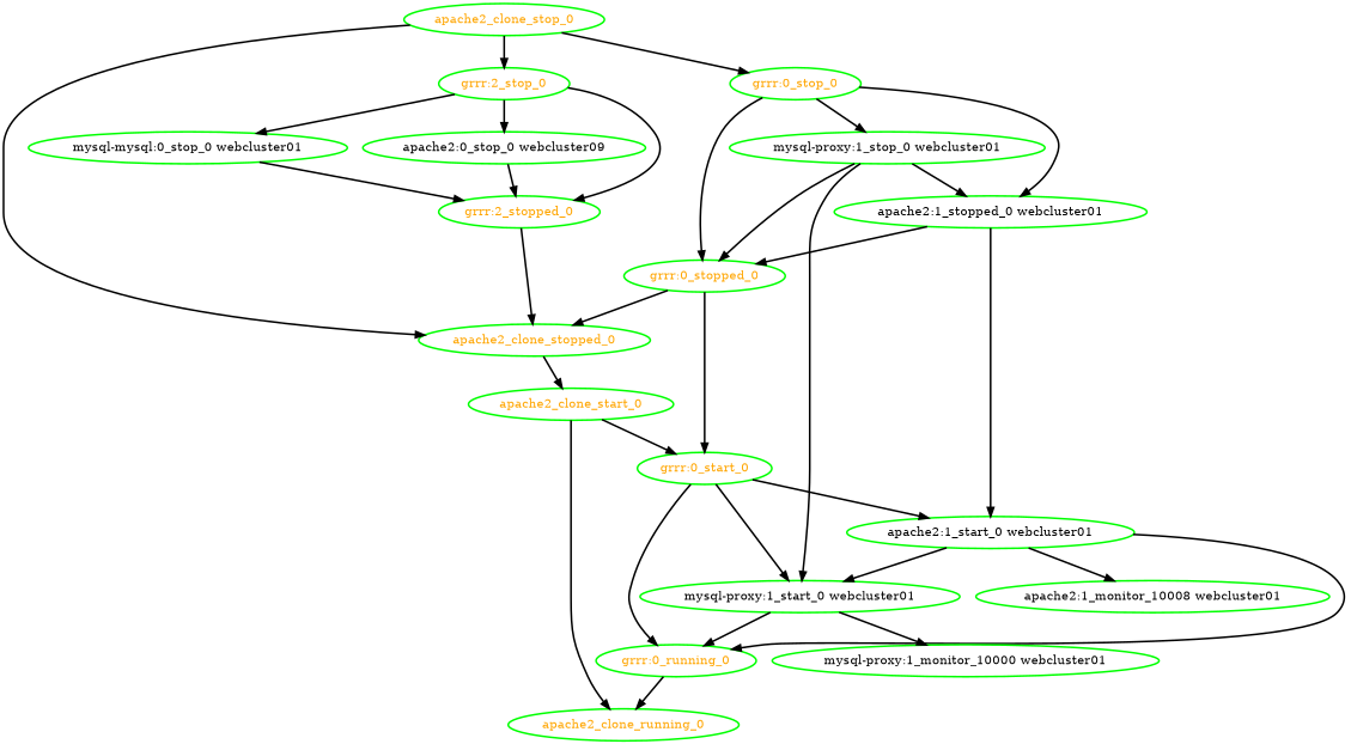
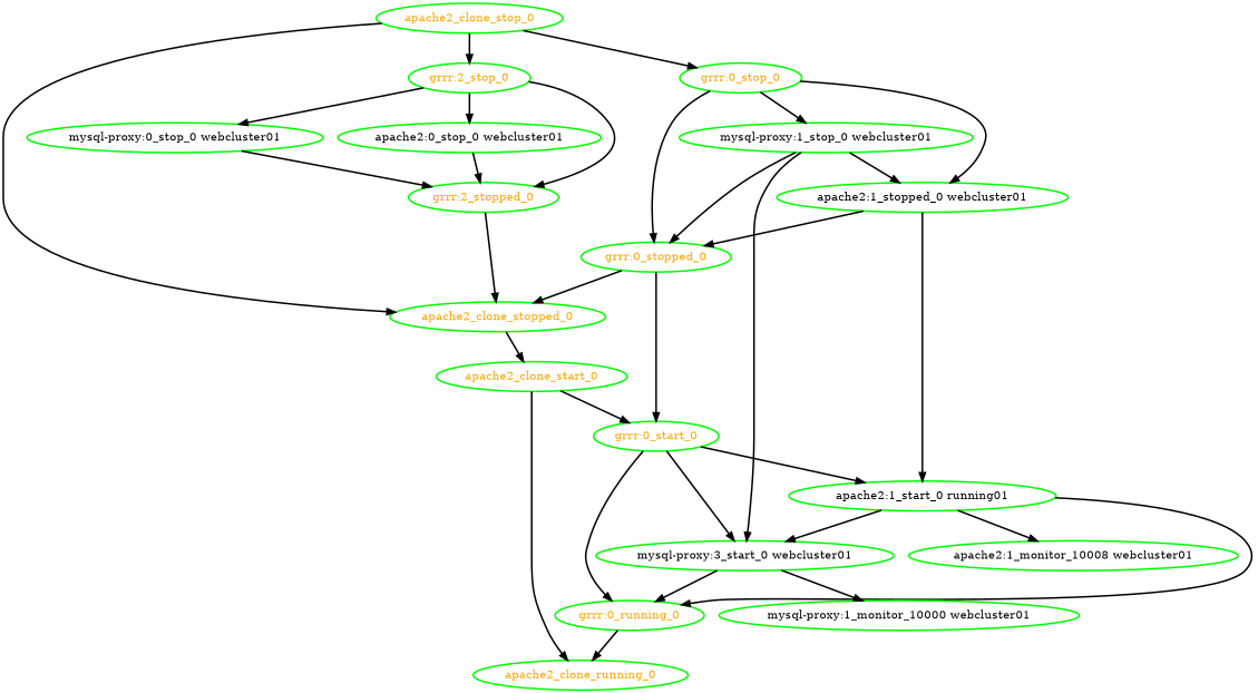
  digraph {
    node [color=green fontcolor=orange style=bold]
    edge [style=bold]
-   "apache2:0_stop_0 webcluster01" [fontcolor=black label="apache2:0_stop_0 webcluster09"]
+   "apache2:0_stop_0 webcluster01" [fontcolor=black]
    "grrr:2_stopped_0"
    apache2_clone_stopped_0
    apache2_clone_start_0
    n5 [fontcolor=black label="apache2:1_monitor_10008 webcluster01"]
-   "apache2:1_start_0 webcluster01" [fontcolor=black]
+   "apache2:1_start_0 webcluster01" [fontcolor=black label="apache2:1_start_0 running01"]
    "grrr:0_running_0"
-   "mysql-proxy:1_start_0 webcluster01" [fontcolor=black]
+   "mysql-proxy:1_start_0 webcluster01" [fontcolor=black label="mysql-proxy:3_start_0 webcluster01"]
    apache2_clone_running_0
    "mysql-proxy:1_monitor_10000 webcluster01" [fontcolor=black]
    n11 [fontcolor=black label="apache2:1_stopped_0 webcluster01"]
    "grrr:0_stopped_0"
    "grrr:0_start_0"
    apache2_clone_stop_0
    "grrr:0_stop_0"
    "grrr:2_stop_0"
    "mysql-proxy:1_stop_0 webcluster01" [fontcolor=black]
-   "mysql-proxy:0_stop_0 webcluster01" [fontcolor=black label="mysql-mysql:0_stop_0 webcluster01"]
+   "mysql-proxy:0_stop_0 webcluster01" [fontcolor=black]
    "apache2:0_stop_0 webcluster01" -> "grrr:2_stopped_0"
    "grrr:2_stopped_0" -> apache2_clone_stopped_0
    apache2_clone_stopped_0 -> apache2_clone_start_0
    apache2_clone_start_0 -> apache2_clone_running_0
    apache2_clone_start_0 -> "grrr:0_start_0"
    "apache2:1_start_0 webcluster01" -> n5
    "apache2:1_start_0 webcluster01" -> "grrr:0_running_0"
    "apache2:1_start_0 webcluster01" -> "mysql-proxy:1_start_0 webcluster01"
    "grrr:0_running_0" -> apache2_clone_running_0
    "mysql-proxy:1_start_0 webcluster01" -> "grrr:0_running_0"
    "mysql-proxy:1_start_0 webcluster01" -> "mysql-proxy:1_monitor_10000 webcluster01"
    n11 -> "apache2:1_start_0 webcluster01"
    n11 -> "grrr:0_stopped_0"
    "grrr:0_stopped_0" -> apache2_clone_stopped_0
    "grrr:0_stopped_0" -> "grrr:0_start_0"
    "grrr:0_start_0" -> "apache2:1_start_0 webcluster01"
    "grrr:0_start_0" -> "grrr:0_running_0"
    "grrr:0_start_0" -> "mysql-proxy:1_start_0 webcluster01"
    apache2_clone_stop_0 -> apache2_clone_stopped_0
    apache2_clone_stop_0 -> "grrr:0_stop_0"
    apache2_clone_stop_0 -> "grrr:2_stop_0"
    "grrr:0_stop_0" -> n11
    "grrr:0_stop_0" -> "grrr:0_stopped_0"
    "grrr:0_stop_0" -> "mysql-proxy:1_stop_0 webcluster01"
    "grrr:2_stop_0" -> "apache2:0_stop_0 webcluster01"
    "grrr:2_stop_0" -> "grrr:2_stopped_0"
    "grrr:2_stop_0" -> "mysql-proxy:0_stop_0 webcluster01"
    "mysql-proxy:1_stop_0 webcluster01" -> "mysql-proxy:1_start_0 webcluster01"
    "mysql-proxy:1_stop_0 webcluster01" -> n11
    "mysql-proxy:1_stop_0 webcluster01" -> "grrr:0_stopped_0"
    "mysql-proxy:0_stop_0 webcluster01" -> "grrr:2_stopped_0"
  }
